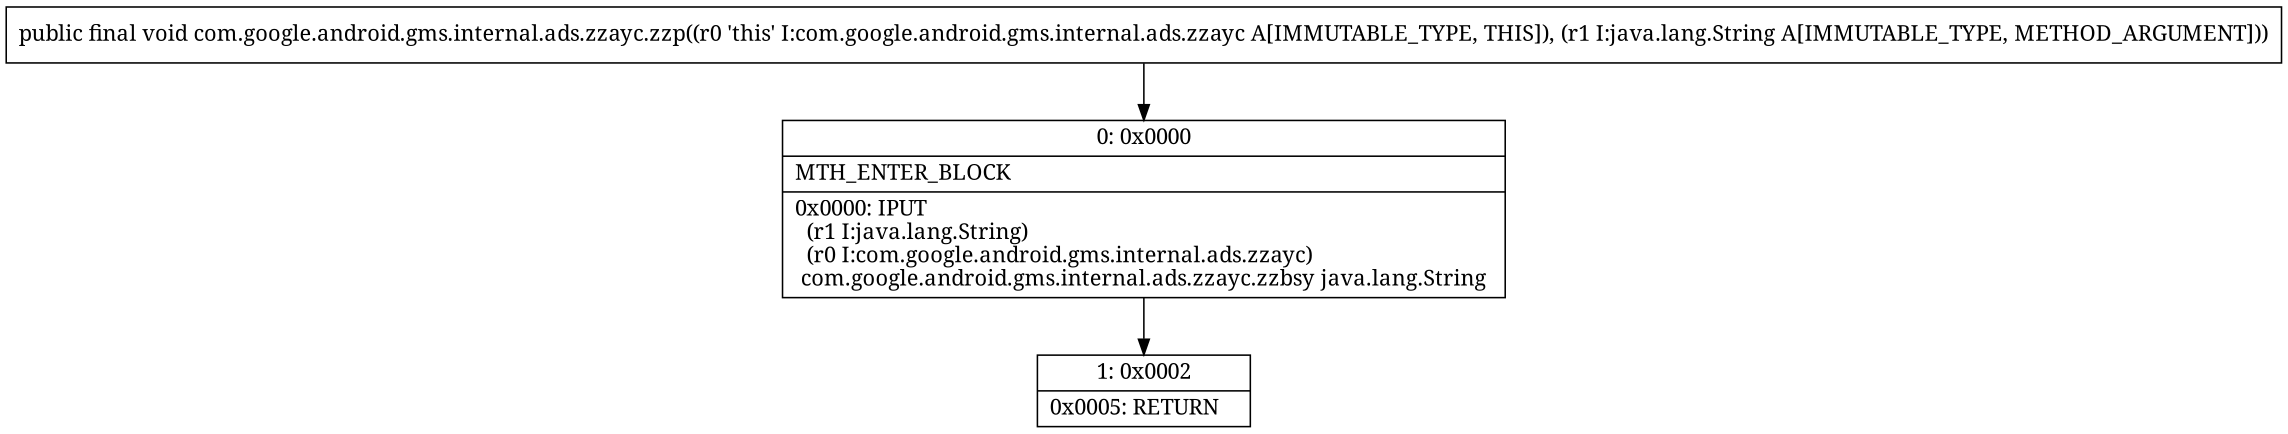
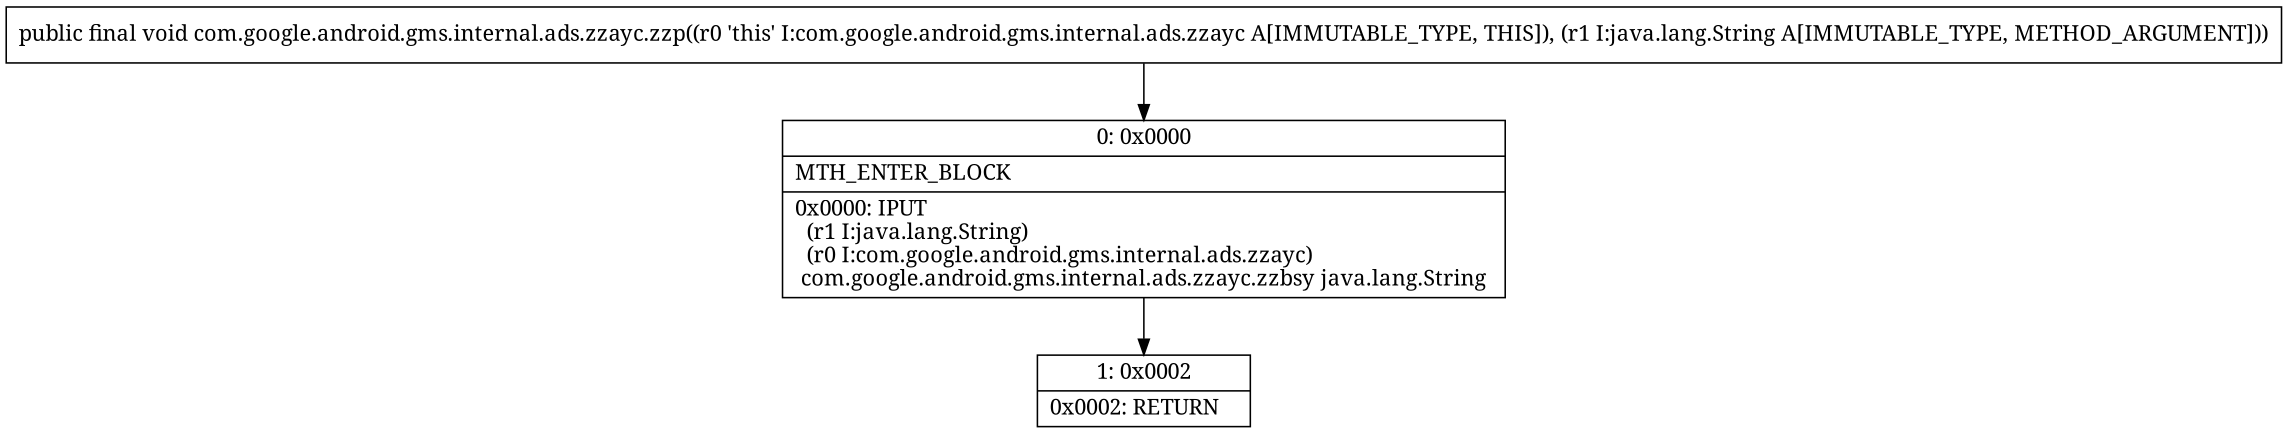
  digraph {
    fontname="Noto Serif"
    node [shape=record fontname="Noto Serif"]
    edge [fontname="Noto Serif"]
    n1 [label="{0\:\ 0x0000|MTH_ENTER_BLOCK\l|0x0000: IPUT  \l  (r1 I:java.lang.String)\l  (r0 I:com.google.android.gms.internal.ads.zzayc)\l com.google.android.gms.internal.ads.zzayc.zzbsy java.lang.String \l}"]
-   n2 [label="{1\:\ 0x0002|0x0005: RETURN   \l}"]
+   n2 [label="{1\:\ 0x0002|0x0002: RETURN   \l}"]
    n3 [label="{public final void com.google.android.gms.internal.ads.zzayc.zzp((r0 'this' I:com.google.android.gms.internal.ads.zzayc A[IMMUTABLE_TYPE, THIS]), (r1 I:java.lang.String A[IMMUTABLE_TYPE, METHOD_ARGUMENT])) }"]
    n1 -> n2
    n3 -> n1
  }
